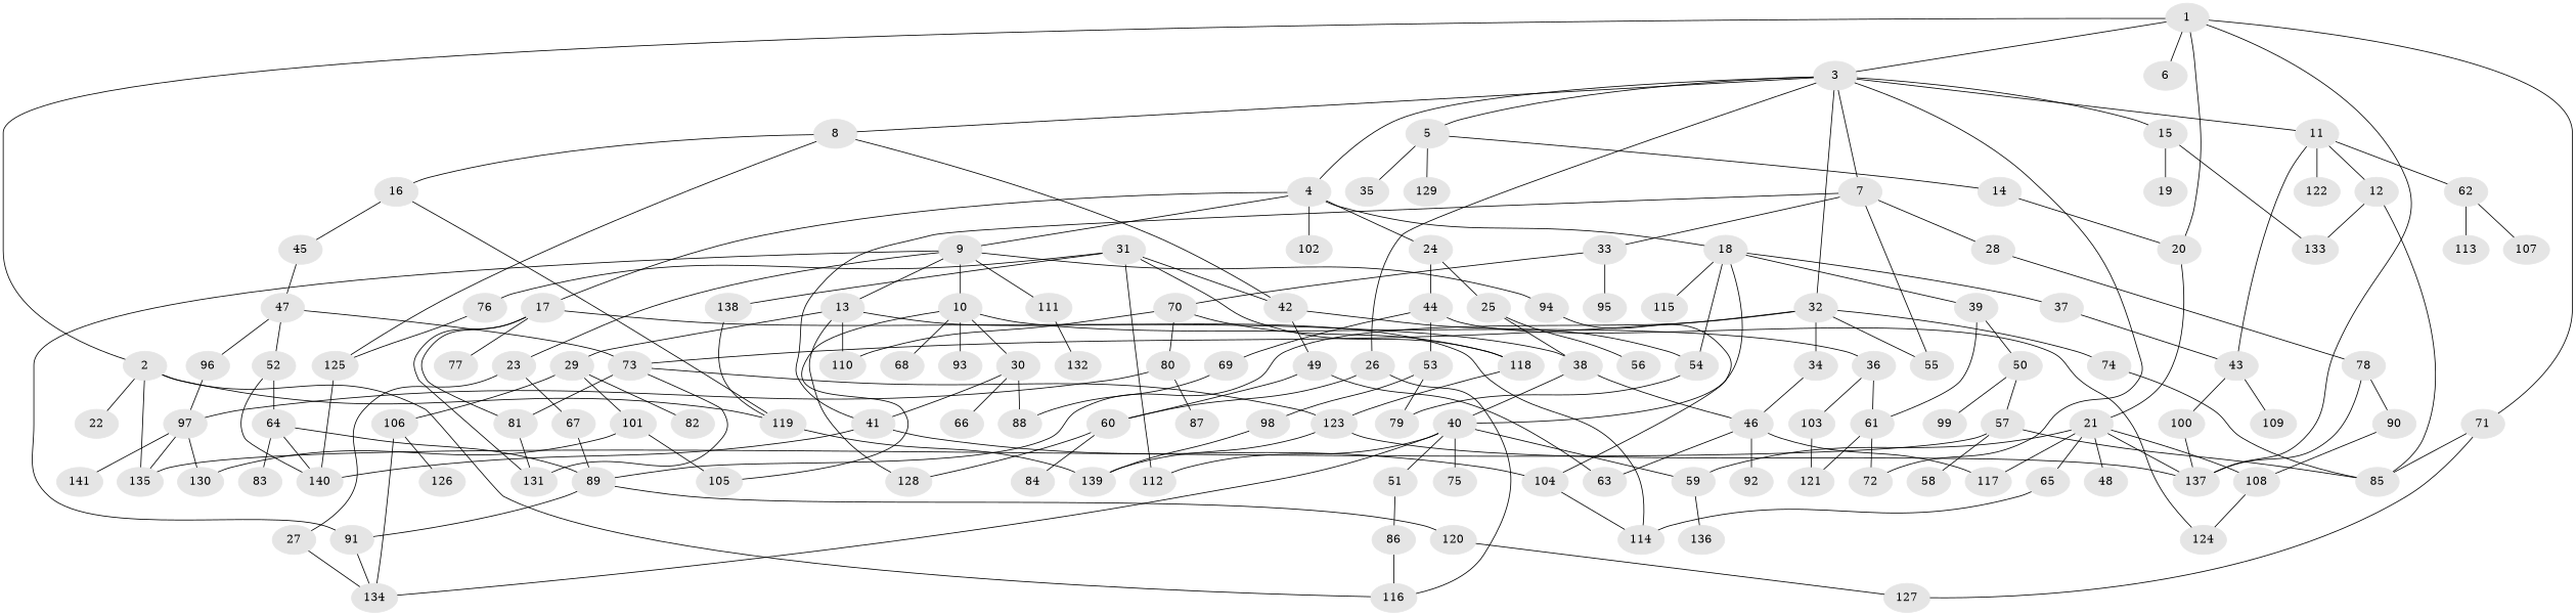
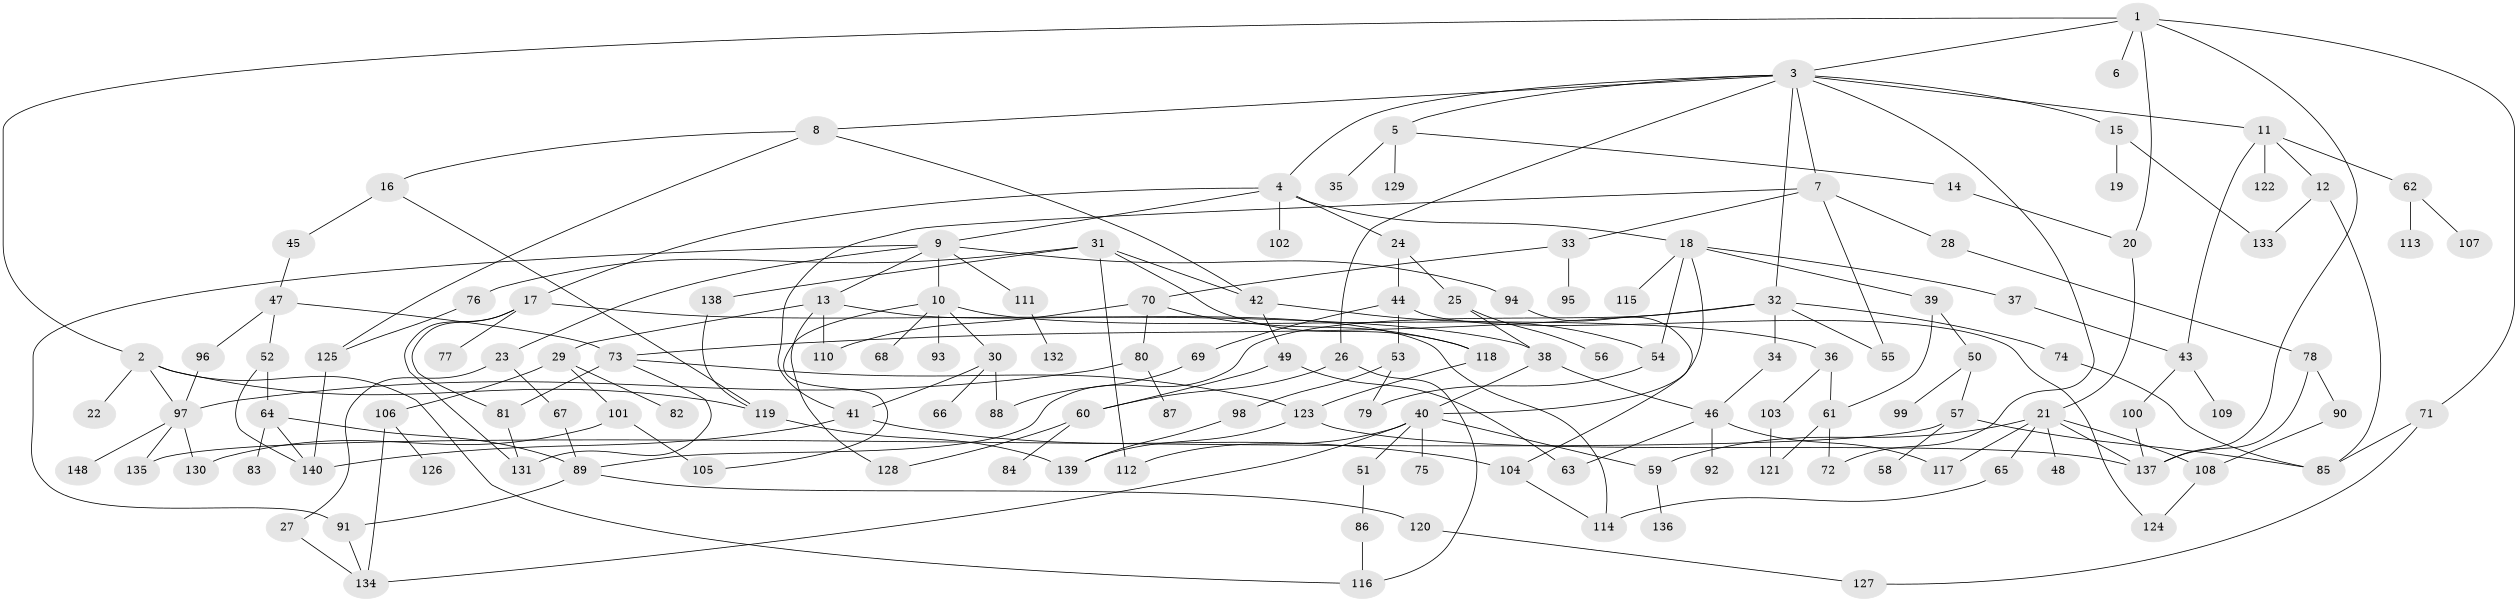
  graph {
    node [color=gray90 style=filled]
    1
    2
    3
    6
    20
    71
    137
    22
    116
    119
    135
    4
    5
    7
    8
    11
    15
    26
    32
    72
    21
    85
    127
    139
    9
    17
    18
    24
    102
    14
    35
    129
    28
    33
    41
    55
    16
    125
    42
    12
    43
    62
    122
    133
    19
    60
    34
    73
    74
    89
    10
    13
    23
    91
    94
    111
    38
    77
    81
    131
    37
    39
    40
    54
    115
    25
    44
    78
    70
    95
    104
    140
    45
    31
    76
    112
    118
    138
    30
    36
    68
    93
    105
    29
    110
    114
    128
    27
    67
    134
    132
    66
    88
    61
    103
    100
    109
    107
    113
    82
    101
    106
    47
    46
    50
    59
    51
    75
    79
    48
    65
    108
    117
    136
    124
    56
    53
    69
    84
    90
    130
    126
    49
    123
    120
    80
    63
    92
    121
    57
    99
    86
    98
    52
    96
    64
    97
    58
    83
    87
-   141
+   141 [label=148]
    1 -- 2
    1 -- 3
    1 -- 6
    1 -- 20
    1 -- 71
    1 -- 137
    2 -- 22
    2 -- 116
    2 -- 119
-   2 -- 135
+   2 -- 97
    3 -- 4
    3 -- 5
    3 -- 7
    3 -- 8
    3 -- 11
    3 -- 15
    3 -- 26
    3 -- 32
    3 -- 72
    20 -- 21
    71 -- 85
    71 -- 127
    119 -- 139
    4 -- 9
    4 -- 17
    4 -- 18
    4 -- 24
    4 -- 102
    5 -- 14
    5 -- 35
    5 -- 129
    7 -- 28
    7 -- 33
    7 -- 41
    7 -- 55
    8 -- 16
    8 -- 125
    8 -- 42
    11 -- 12
    11 -- 43
    11 -- 62
    11 -- 122
    15 -- 133
    15 -- 19
    26 -- 116
    26 -- 60
    32 -- 55
    32 -- 34
    32 -- 73
    32 -- 74
    32 -- 89
    21 -- 137
    21 -- 59
    21 -- 48
    21 -- 65
    21 -- 108
    21 -- 117
    9 -- 10
    9 -- 13
    9 -- 23
    9 -- 91
    9 -- 94
    9 -- 111
    17 -- 38
    17 -- 77
    17 -- 81
    17 -- 131
    18 -- 37
    18 -- 39
    18 -- 40
    18 -- 54
    18 -- 115
    24 -- 25
    24 -- 44
    14 -- 20
    28 -- 78
    33 -- 70
    33 -- 95
    41 -- 104
    41 -- 140
    16 -- 119
    16 -- 45
    125 -- 140
    42 -- 54
    42 -- 49
    12 -- 85
    12 -- 133
    43 -- 100
    43 -- 109
    62 -- 107
    62 -- 113
    60 -- 128
    60 -- 84
    34 -- 46
    73 -- 81
    73 -- 131
    73 -- 123
    74 -- 85
    89 -- 91
    89 -- 120
    10 -- 30
    10 -- 36
    10 -- 68
    10 -- 93
    10 -- 105
    13 -- 29
    13 -- 110
    13 -- 114
    13 -- 128
    23 -- 27
    23 -- 67
    91 -- 134
    94 -- 104
    111 -- 132
    38 -- 40
    38 -- 46
    81 -- 131
    37 -- 43
    39 -- 61
    39 -- 50
    40 -- 112
    40 -- 134
    40 -- 59
    40 -- 51
    40 -- 75
    54 -- 79
    25 -- 38
    25 -- 56
    44 -- 124
    44 -- 53
    44 -- 69
    78 -- 137
    78 -- 90
    70 -- 118
    70 -- 110
    70 -- 80
    104 -- 114
    45 -- 47
    31 -- 42
    31 -- 76
    31 -- 112
    31 -- 118
    31 -- 138
    76 -- 125
    118 -- 123
    138 -- 119
    30 -- 41
    30 -- 66
    30 -- 88
    36 -- 61
    36 -- 103
    29 -- 82
    29 -- 101
    29 -- 106
    27 -- 134
    67 -- 89
    61 -- 72
    61 -- 121
    103 -- 121
    100 -- 137
    101 -- 105
    101 -- 130
    106 -- 134
    106 -- 126
    47 -- 73
    47 -- 52
    47 -- 96
    46 -- 117
    46 -- 63
    46 -- 92
    50 -- 57
    50 -- 99
    59 -- 136
    51 -- 86
    65 -- 114
    108 -- 124
    53 -- 79
    53 -- 98
    69 -- 88
    90 -- 108
    49 -- 60
    49 -- 63
    123 -- 137
    123 -- 139
    120 -- 127
    80 -- 97
    80 -- 87
    57 -- 135
    57 -- 85
    57 -- 58
    86 -- 116
    98 -- 139
    52 -- 140
    52 -- 64
    96 -- 97
    64 -- 89
    64 -- 140
    64 -- 83
    97 -- 135
    97 -- 130
    97 -- 141
  }
